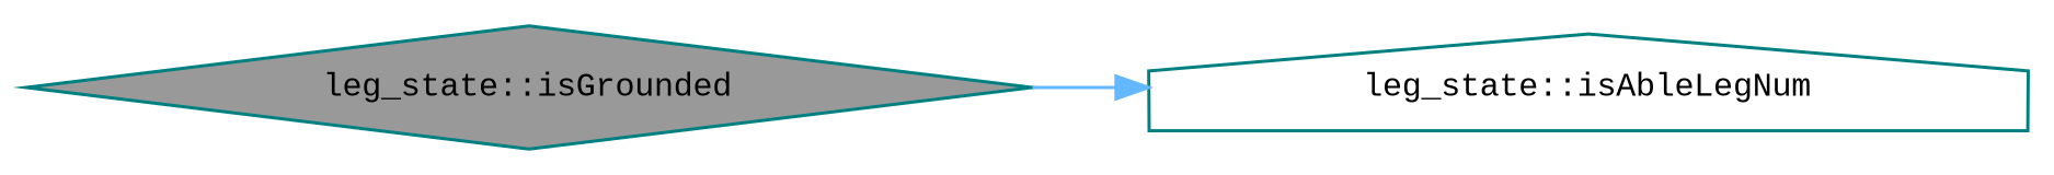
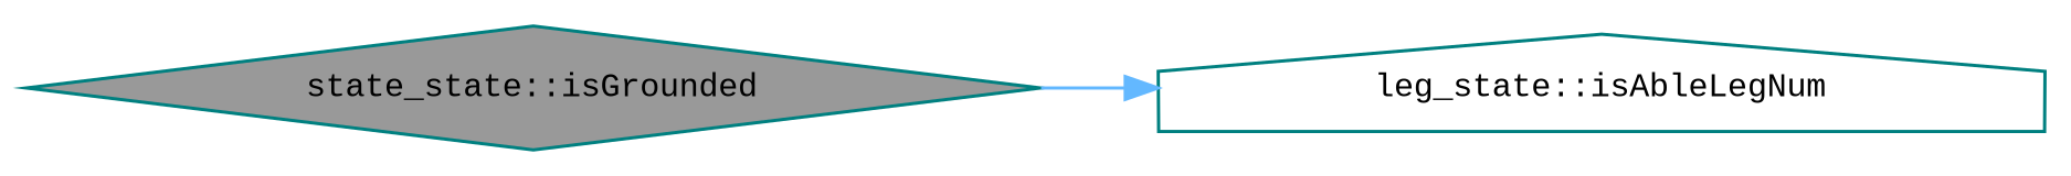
  digraph {
    rankdir=LR
    fontname="Liberation Mono"
    node [color=teal fontname="Liberation Mono" fontsize=10 style=filled]
-   n1 [fillcolor=grey60 fontcolor=black height=0.2 label="leg_state::isGrounded" shape=diamond width=0.4]
+   n1 [fillcolor=grey60 fontcolor=black height=0.2 label="state_state::isGrounded" shape=diamond width=0.4]
    n2 [fillcolor=white height=0.2 label="leg_state::isAbleLegNum" shape=house width=0.4]
    n1 -> n2 [color=steelblue1 fontname="Liberation Mono" fontsize=10 labelfontname=Helvetica labelfontsize=10 style=solid]
  }
